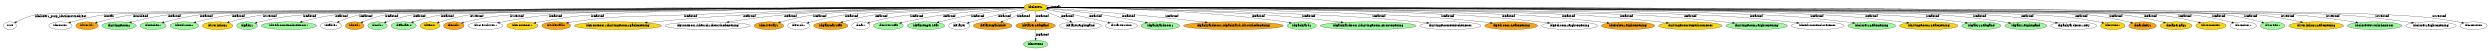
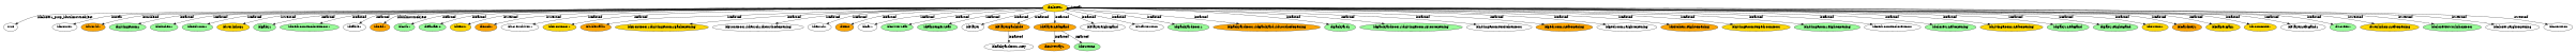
  digraph {
    node [fillcolor=palegreen node_type=entity_node style=filled]
    edge [edge_type=relationship]
    idCloset1 [fillcolor=gold]
    true [fillcolor=white node_type=property_node]
    idHouse1 [fillcolor=white]
    idWorld1 [fillcolor=orange]
    idLivingRoom1
    idKitchen1
    idBedroom1
    idWorkshop1 [fillcolor=gold]
    idBaby1
    n10 [label=idBedroomToClosetDoor1]
    idTable1 [fillcolor=white]
    idBed1 [fillcolor=orange]
    idCrib1
    n14 [label=idPacifier2]
    idTent1 [fillcolor=gold]
    idDock1 [fillcolor=orange]
    idScrewdriver1 [fillcolor=white]
    idFrontDoor1 [fillcolor=gold]
    idSidewalk1 [fillcolor=orange]
    idFrontDoor1idLivingRoom1BackOpening [fillcolor=gold]
    idFrontDoor1idPorch1idNorthOfOpening [fillcolor=white]
    idDriveway1 [fillcolor=orange]
    idPorch1 [fillcolor=white]
-   idBabyCarSeat [fillcolor=orange]
+   idBabyCarSeat [fillcolor=orange label=idTent]
    idCar1 [fillcolor=white]
    idDriverSeat
    idPassengerSeat
    idPlayer [fillcolor=white]
    idPlayerBackside [fillcolor=orange]
    idPlayerLeftHand [fillcolor=orange]
    idPlayerRightHand [fillcolor=white]
    idStartButton [fillcolor=white]
    idBackyardDoor1
    idBackyardDoor1idBackyard1idSouthOfOpening [fillcolor=orange]
    idBackyard1
    idBackyardDoor1idLivingRoom1FrontOpening
    idLivingRoomToKitchenDoor [fillcolor=white]
    idBedroom1LeftOpening [fillcolor=orange]
    idBedroom1RightOpening [fillcolor=white]
    idKitchen1RightOpening [fillcolor=orange]
    idLivingRoomToBedroomDoor [fillcolor=gold]
    idLivingRoom1RightOpening
    idBedroomToClosetDoor [fillcolor=white]
    idCloset1LeftOpening
    idLivingRoom1LeftOpening [fillcolor=gold]
    idBaby1LeftHand
    idBaby1RightHand
    idBackyardDoor1Key [fillcolor=white]
    idButton1 [fillcolor=gold]
    idCardKey1 [fillcolor=orange]
    idDiaperBag1 [fillcolor=gold]
    idMomNote1 [fillcolor=gold]
-   idMonitor1 [fillcolor=white]
+   idMonitor1 [fillcolor=white label=idPlayerLeftHand1]
    idScreen1
    idWorkshop1LeftOpening [fillcolor=gold]
    idClosetToWorkshopDoor
    idCloset1RightOpening [fillcolor=white]
    idGoButton [fillcolor=white]
    idButton2
    idCloset1 -> idCloset1 [label=isNear]
    idCloset1 -> true [edge_type=property label=idCloset1_prop_idUnknownObject]
    idCloset1 -> idHouse1 [label=isNear]
    idCloset1 -> idWorld1 [label=isInsideOf]
    idCloset1 -> idLivingRoom1 [label=isEastOf]
    idCloset1 -> idKitchen1 [label=isEastOf]
    idCloset1 -> idBedroom1 [label=isEastOf]
    idCloset1 -> idWorkshop1 [label=isWestOf]
    idCloset1 -> idBaby1 [label=isEastOf]
    idCloset1 -> n10 [label=isEastOf]
    idCloset1 -> idTable1 [label=isEastOf]
-   idCloset1 -> idBed1 [label=isEastOf]
+   idCloset1 -> idBed1 [label=idUnknownObject]
    idCloset1 -> idCrib1 [label=isEastOf]
    idCloset1 -> n14 [label=isEastOf]
    idCloset1 -> idTent1 [label=isWestOf]
    idCloset1 -> idDock1 [label=isWestOf]
    idCloset1 -> idScrewdriver1 [label=isEastOf]
    idCloset1 -> idFrontDoor1 [label=isEastOf]
    idCloset1 -> idSidewalk1 [label=isEastOf]
    idCloset1 -> idFrontDoor1idLivingRoom1BackOpening [label=isEastOf]
    idCloset1 -> idFrontDoor1idPorch1idNorthOfOpening [label=isEastOf]
-   idCloset1 -> idDriveway1 [label=isEastOf]
+   idPlayerLeftHand -> idDriveway1 [label=isEastOf]
    idCloset1 -> idPorch1 [label=isEastOf]
    idCloset1 -> idBabyCarSeat [label=isEastOf]
    idCloset1 -> idCar1 [label=isEastOf]
    idCloset1 -> idDriverSeat [label=isEastOf]
    idCloset1 -> idPassengerSeat [label=isEastOf]
    idCloset1 -> idPlayer [label=isEastOf]
    idCloset1 -> idPlayerBackside [label=isEastOf]
    idCloset1 -> idPlayerLeftHand [label=isEastOf]
    idCloset1 -> idPlayerRightHand [label=isEastOf]
    idCloset1 -> idStartButton [label=isEastOf]
    idCloset1 -> idBackyardDoor1 [label=isEastOf]
    idCloset1 -> idBackyardDoor1idBackyard1idSouthOfOpening [label=isEastOf]
    idCloset1 -> idBackyard1 [label=isEastOf]
    idCloset1 -> idBackyardDoor1idLivingRoom1FrontOpening [label=isEastOf]
    idCloset1 -> idLivingRoomToKitchenDoor [label=isEastOf]
    idCloset1 -> idBedroom1LeftOpening [label=isEastOf]
    idCloset1 -> idBedroom1RightOpening [label=isEastOf]
    idCloset1 -> idKitchen1RightOpening [label=isEastOf]
    idCloset1 -> idLivingRoomToBedroomDoor [label=isEastOf]
    idCloset1 -> idLivingRoom1RightOpening [label=isEastOf]
    idCloset1 -> idBedroomToClosetDoor [label=isEastOf]
    idCloset1 -> idCloset1LeftOpening [label=isEastOf]
    idCloset1 -> idLivingRoom1LeftOpening [label=isEastOf]
    idCloset1 -> idBaby1LeftHand [label=isEastOf]
    idCloset1 -> idBaby1RightHand [label=isEastOf]
-   idCloset1 -> idBackyardDoor1Key [label=isEastOf]
+   idPlayerBackside -> idBackyardDoor1Key [label=isEastOf]
    idCloset1 -> idButton1 [label=isEastOf]
    idCloset1 -> idCardKey1 [label=isEastOf]
    idCloset1 -> idDiaperBag1 [label=isEastOf]
    idCloset1 -> idMomNote1 [label=isEastOf]
    idCloset1 -> idMonitor1 [label=isEastOf]
    idCloset1 -> idScreen1 [label=isEastOf]
    idCloset1 -> idWorkshop1LeftOpening [label=isWestOf]
    idCloset1 -> idClosetToWorkshopDoor [label=isWestOf]
    idCloset1 -> idCloset1RightOpening [label=isWestOf]
    idCloset1 -> idGoButton [label=isWestOf]
    idPlayerLeftHand -> idButton2 [label=isEastOf]
  }
